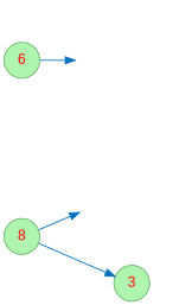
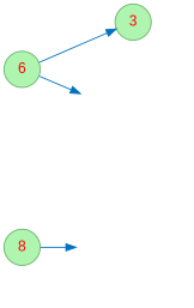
  digraph {
    rankdir=LR
    node [color="#66B268" fillcolor="#AFF4AF" fontcolor=red fontname=Arial shape=circle style=filled]
    edge [color="#0070BF"]
    n1 [label=8]
    l363771819 [style=invis]
    n3 [label=6]
    n4 [label=3]
    l668386784 [style=invis]
    n1 -> l363771819
-   n1 -> n4
+   n3 -> n4
    n3 -> l668386784
  }
